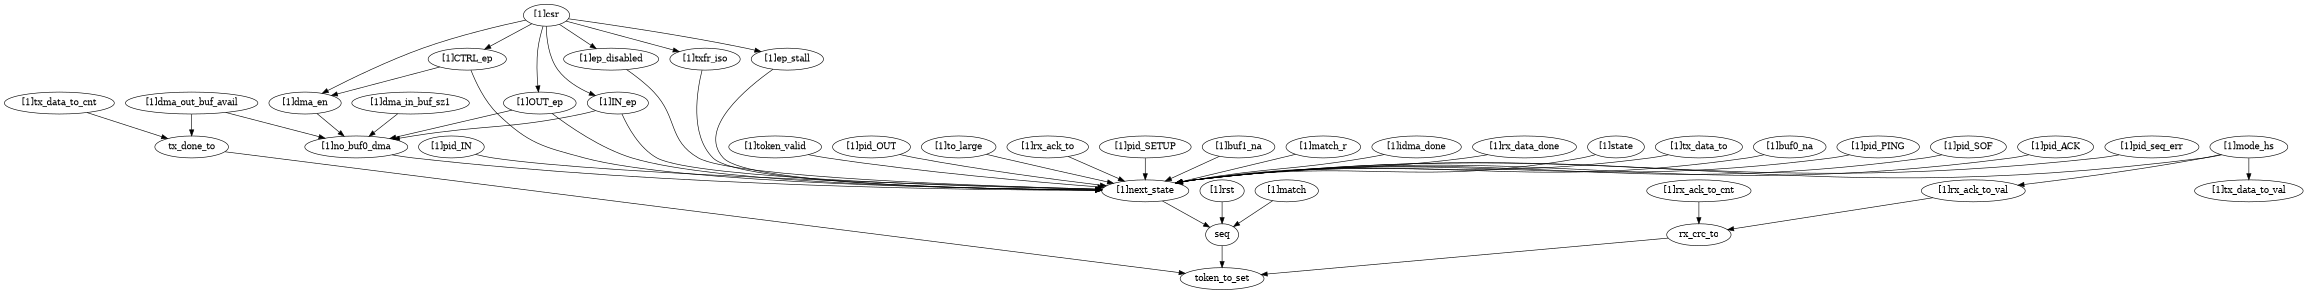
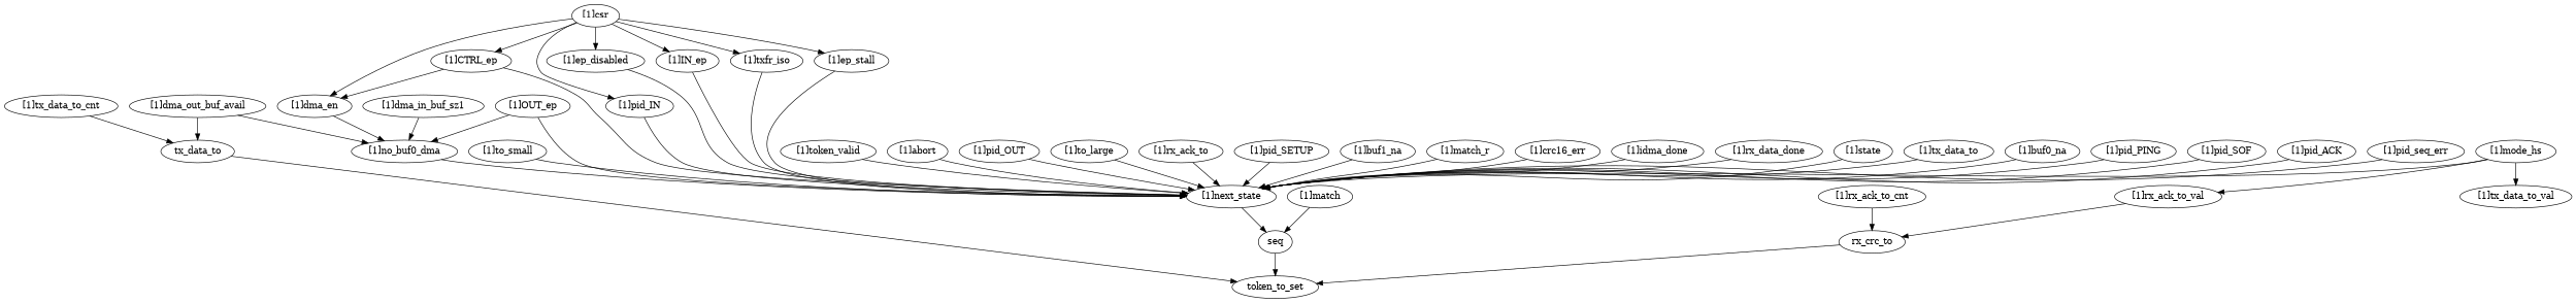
  strict digraph {
    node [complexity=10 importance=0.0897181594793 rank=0.0147983884683]
    "[1]dma_out_buf_avail" [complexity=24 importance=0.355161323239]
    "[1]no_buf0_dma" [complexity=18 importance=0.350403658683 rank=0.0194668699268]
-   tx_data_to [complexity=7 importance=0.0177645556211 rank=0.00253779366015 label=tx_done_to]
+   tx_data_to [complexity=7 importance=0.0177645556211 rank=0.00253779366015]
    "[1]next_state" [complexity=9 importance=0.0849604949233 rank=0.00944005499148]
    n5 [complexity=7 importance=0.037698579567 label=seq rank=0.00538551136672]
    "[1]tx_data_to_val" [importance=0.0227052109083 rank=0.00227052109083]
    n7 [complexity=0 importance=0.00776086345226 label=token_to_set rank=0.0]
-   "[1]rst" [complexity=8 importance=0.117853403257 rank=0.0147316754071]
+   "[1]to_small" [complexity=11 importance=0.347546867497 rank=0.0315951697724]
    "[1]pid_IN" [complexity=21 importance=0.514520634096 rank=0.024500982576]
    "[1]dma_en" [complexity=24 importance=0.355254062598 rank=0.0148022526082]
    "[1]ep_disabled" [complexity=12 importance=0.429582581432 rank=0.0357985484527]
    "[1]csr" [complexity=26 importance=0.359941430054 rank=0.0138439011559]
    "[1]CTRL_ep" [complexity=27 importance=0.360034169413 rank=0.0133345988671]
    "[1]OUT_ep" [complexity=24 importance=0.355183765498 rank=0.0147993235624]
    "[1]IN_ep" [complexity=24 importance=0.355183765498 rank=0.0147993235624]
    "[1]txfr_iso" [complexity=11 importance=0.344622086509 rank=0.0313292805917]
    "[1]ep_stall" [importance=0.429582581432 rank=0.0429582581432]
    "[1]token_valid" [complexity=11 rank=0.0081561963163]
    n20 [complexity=7 importance=0.0183396365772 label=rx_crc_to rank=0.00261994808245]
+   "[1]abort" [complexity=14 importance=0.8598048651 rank=0.0614146332215]
    "[1]pid_OUT" [complexity=22 importance=0.429560139173 rank=0.0195254608715]
    "[1]dma_in_buf_sz1" [complexity=24 importance=0.355161323239]
    "[1]to_large" [complexity=11 importance=0.347546867497 rank=0.0315951697724]
    "[1]rx_ack_to_cnt" [importance=0.0317473857025 rank=0.00317473857025]
    "[1]match" [complexity=8 importance=0.08015482369 rank=0.0100193529613]
    "[1]rx_ack_to_val" [importance=0.0232802918644 rank=0.00232802918644]
    "[1]rx_ack_to" [importance=0.180499762972 rank=0.0180499762972]
    "[1]pid_SETUP" [complexity=13 rank=0.00690139688302]
    "[1]mode_hs" [complexity=12 importance=0.0274628754643 rank=0.00228857295535]
    "[1]buf1_na" [complexity=18 importance=0.686159712296 rank=0.0381199840165]
    "[1]match_r" [complexity=12 importance=0.430035915074 rank=0.0358363262561]
+   "[1]crc16_err" [complexity=12 importance=0.259639149326 rank=0.0216365957772]
    "[1]idma_done" [importance=0.174678654403 rank=0.0174678654403]
    "[1]rx_data_done" [importance=0.174678654403 rank=0.0174678654403]
    "[1]state" [complexity=12 importance=2.32387107904 rank=0.193655923254]
    "[1]tx_data_to_cnt" [importance=0.0288662645435 rank=0.00288662645435]
    "[1]tx_data_to" [complexity=12 importance=0.264885176939 rank=0.0220737647449]
    "[1]buf0_na" [complexity=18 importance=0.685789660889 rank=0.0380994256049]
    "[1]pid_PING" [complexity=11 importance=0.259639149326 rank=0.0236035590296]
    "[1]pid_SOF" [complexity=12 importance=0.429560139173 rank=0.0357966782644]
    "[1]pid_ACK" [complexity=11 rank=0.0081561963163]
    "[1]pid_seq_err" [importance=0.265324679305 rank=0.0265324679305]
    "[1]dma_out_buf_avail" -> "[1]no_buf0_dma"
    "[1]dma_out_buf_avail" -> tx_data_to
    "[1]no_buf0_dma" -> "[1]next_state"
    tx_data_to -> n7
    "[1]next_state" -> n5
    n5 -> n7
-   "[1]rst" -> n5
+   "[1]to_small" -> "[1]next_state"
    "[1]pid_IN" -> "[1]next_state"
    "[1]dma_en" -> "[1]no_buf0_dma"
    "[1]ep_disabled" -> "[1]next_state"
    "[1]csr" -> "[1]dma_en"
    "[1]csr" -> "[1]ep_disabled"
    "[1]csr" -> "[1]CTRL_ep"
-   "[1]csr" -> "[1]OUT_ep"
+   "[1]csr" -> "[1]pid_IN"
    "[1]csr" -> "[1]IN_ep"
    "[1]csr" -> "[1]txfr_iso"
    "[1]csr" -> "[1]ep_stall"
    "[1]CTRL_ep" -> "[1]next_state"
    "[1]CTRL_ep" -> "[1]dma_en"
    "[1]OUT_ep" -> "[1]no_buf0_dma"
    "[1]OUT_ep" -> "[1]next_state"
-   "[1]IN_ep" -> "[1]no_buf0_dma"
    "[1]IN_ep" -> "[1]next_state"
    "[1]txfr_iso" -> "[1]next_state"
    "[1]ep_stall" -> "[1]next_state"
    "[1]token_valid" -> "[1]next_state"
    n20 -> n7
+   "[1]abort" -> "[1]next_state"
    "[1]pid_OUT" -> "[1]next_state"
    "[1]dma_in_buf_sz1" -> "[1]no_buf0_dma"
    "[1]to_large" -> "[1]next_state"
    "[1]rx_ack_to_cnt" -> n20
    "[1]match" -> n5
    "[1]rx_ack_to_val" -> n20
    "[1]rx_ack_to" -> "[1]next_state"
    "[1]pid_SETUP" -> "[1]next_state"
    "[1]mode_hs" -> "[1]next_state"
    "[1]mode_hs" -> "[1]tx_data_to_val"
    "[1]mode_hs" -> "[1]rx_ack_to_val"
    "[1]buf1_na" -> "[1]next_state"
    "[1]match_r" -> "[1]next_state"
+   "[1]crc16_err" -> "[1]next_state"
    "[1]idma_done" -> "[1]next_state"
    "[1]rx_data_done" -> "[1]next_state"
    "[1]state" -> "[1]next_state"
    "[1]tx_data_to_cnt" -> tx_data_to
    "[1]tx_data_to" -> "[1]next_state"
    "[1]buf0_na" -> "[1]next_state"
    "[1]pid_PING" -> "[1]next_state"
    "[1]pid_SOF" -> "[1]next_state"
    "[1]pid_ACK" -> "[1]next_state"
    "[1]pid_seq_err" -> "[1]next_state"
  }
